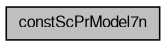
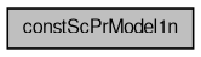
  digraph {
-   n1 [color=black fillcolor=grey75 fontcolor=black fontname=FreeSans fontsize=10 height=0.2 label=constScPrModel7n shape=record style=filled width=0.4]
+   n1 [color=black fillcolor=grey75 fontcolor=black fontname=FreeSans fontsize=10 height=0.2 label=constScPrModel1n shape=record style=filled width=0.4]
  }
